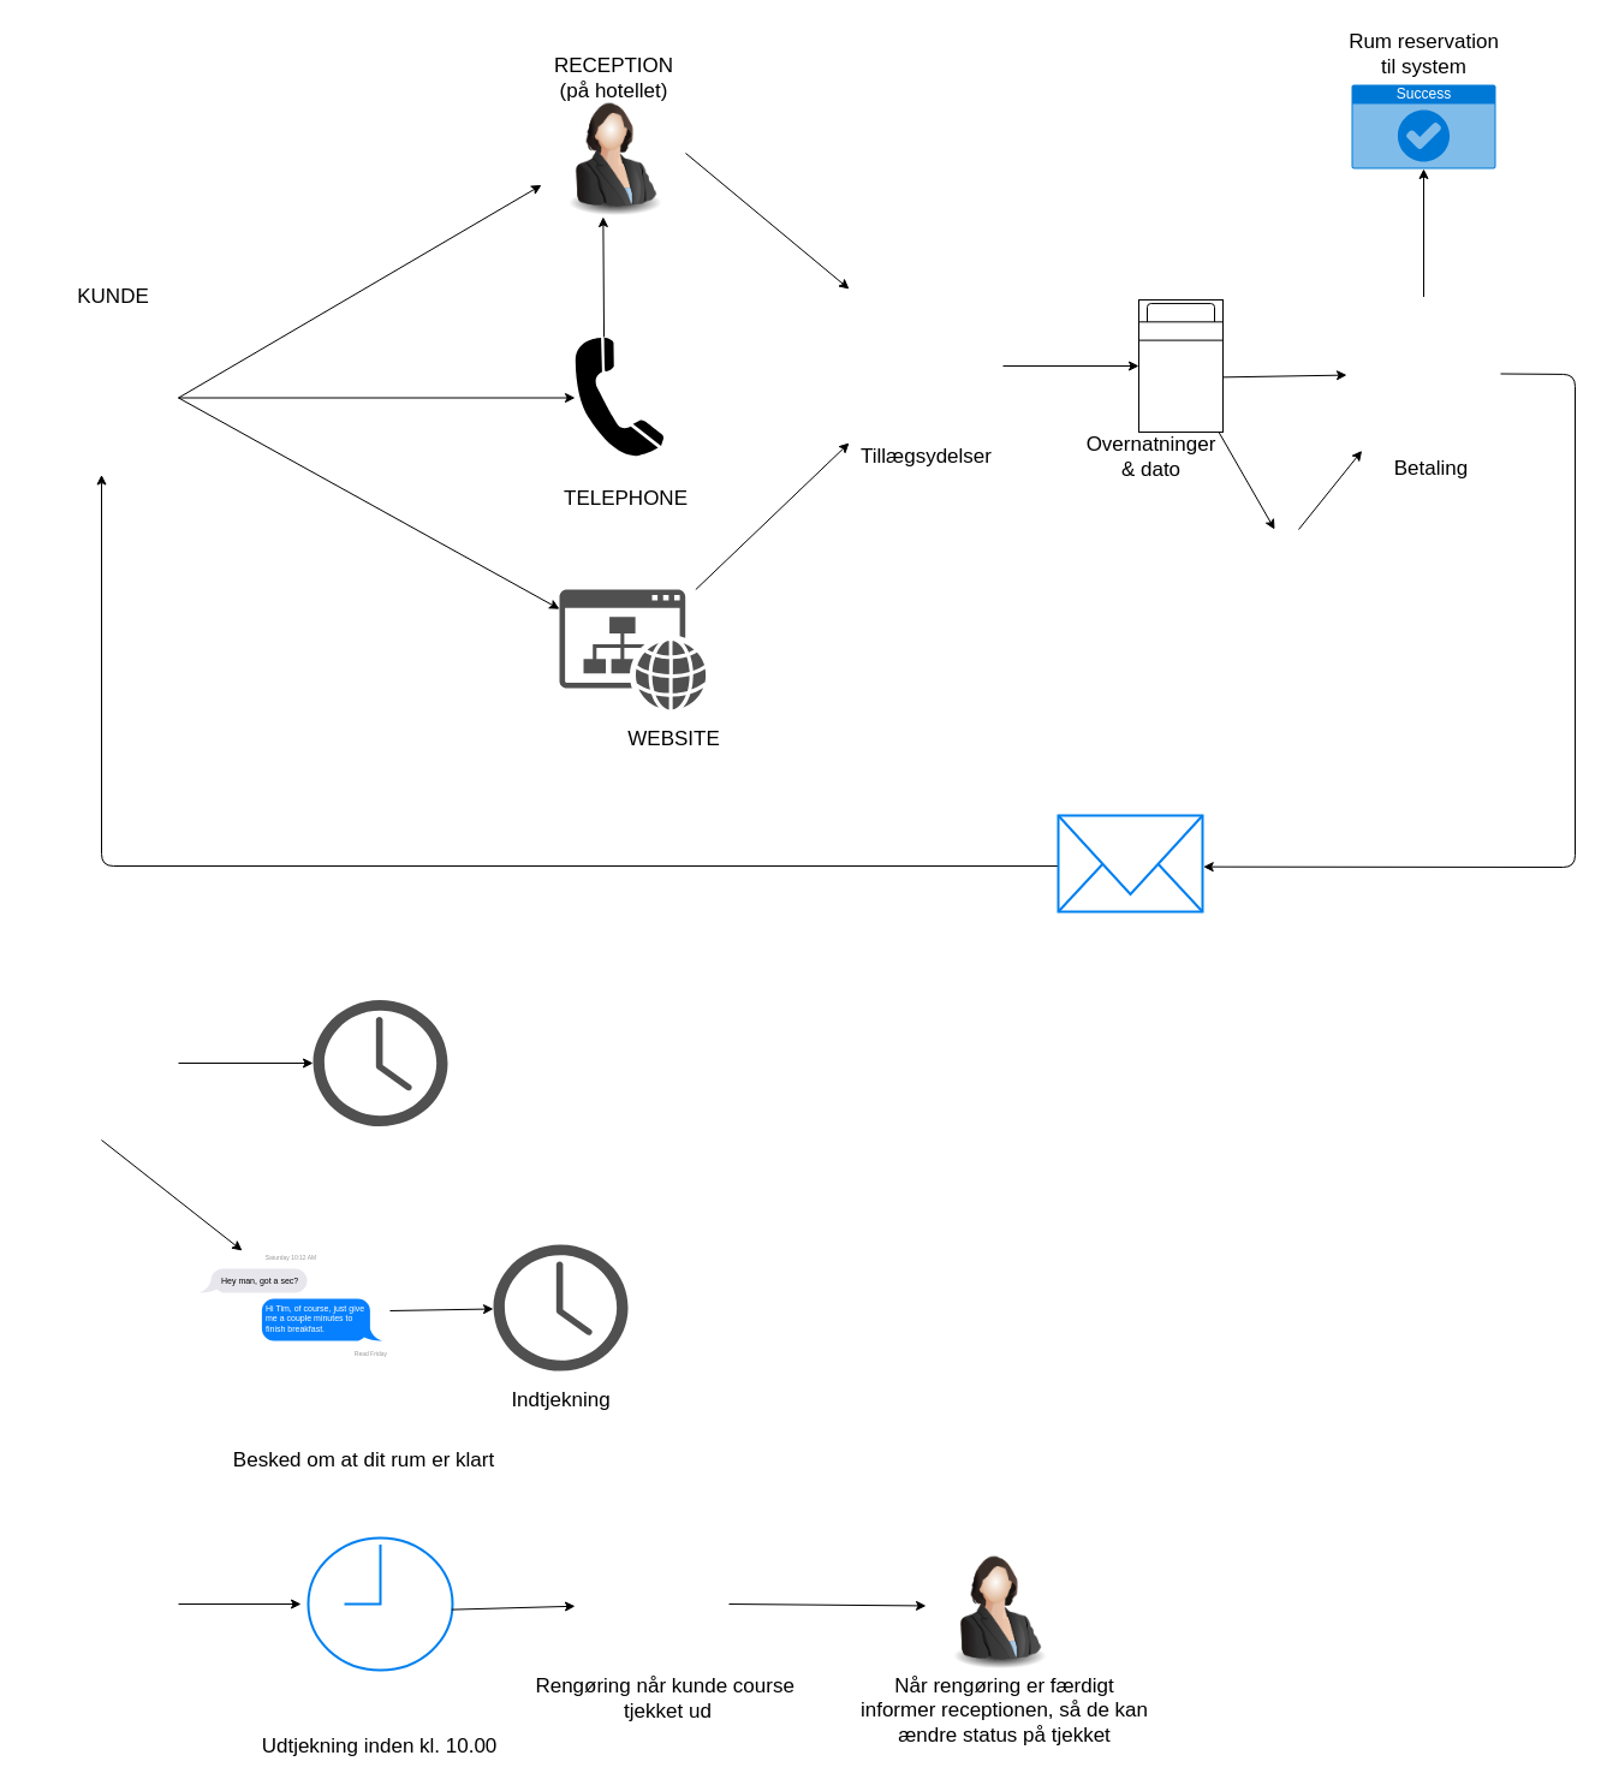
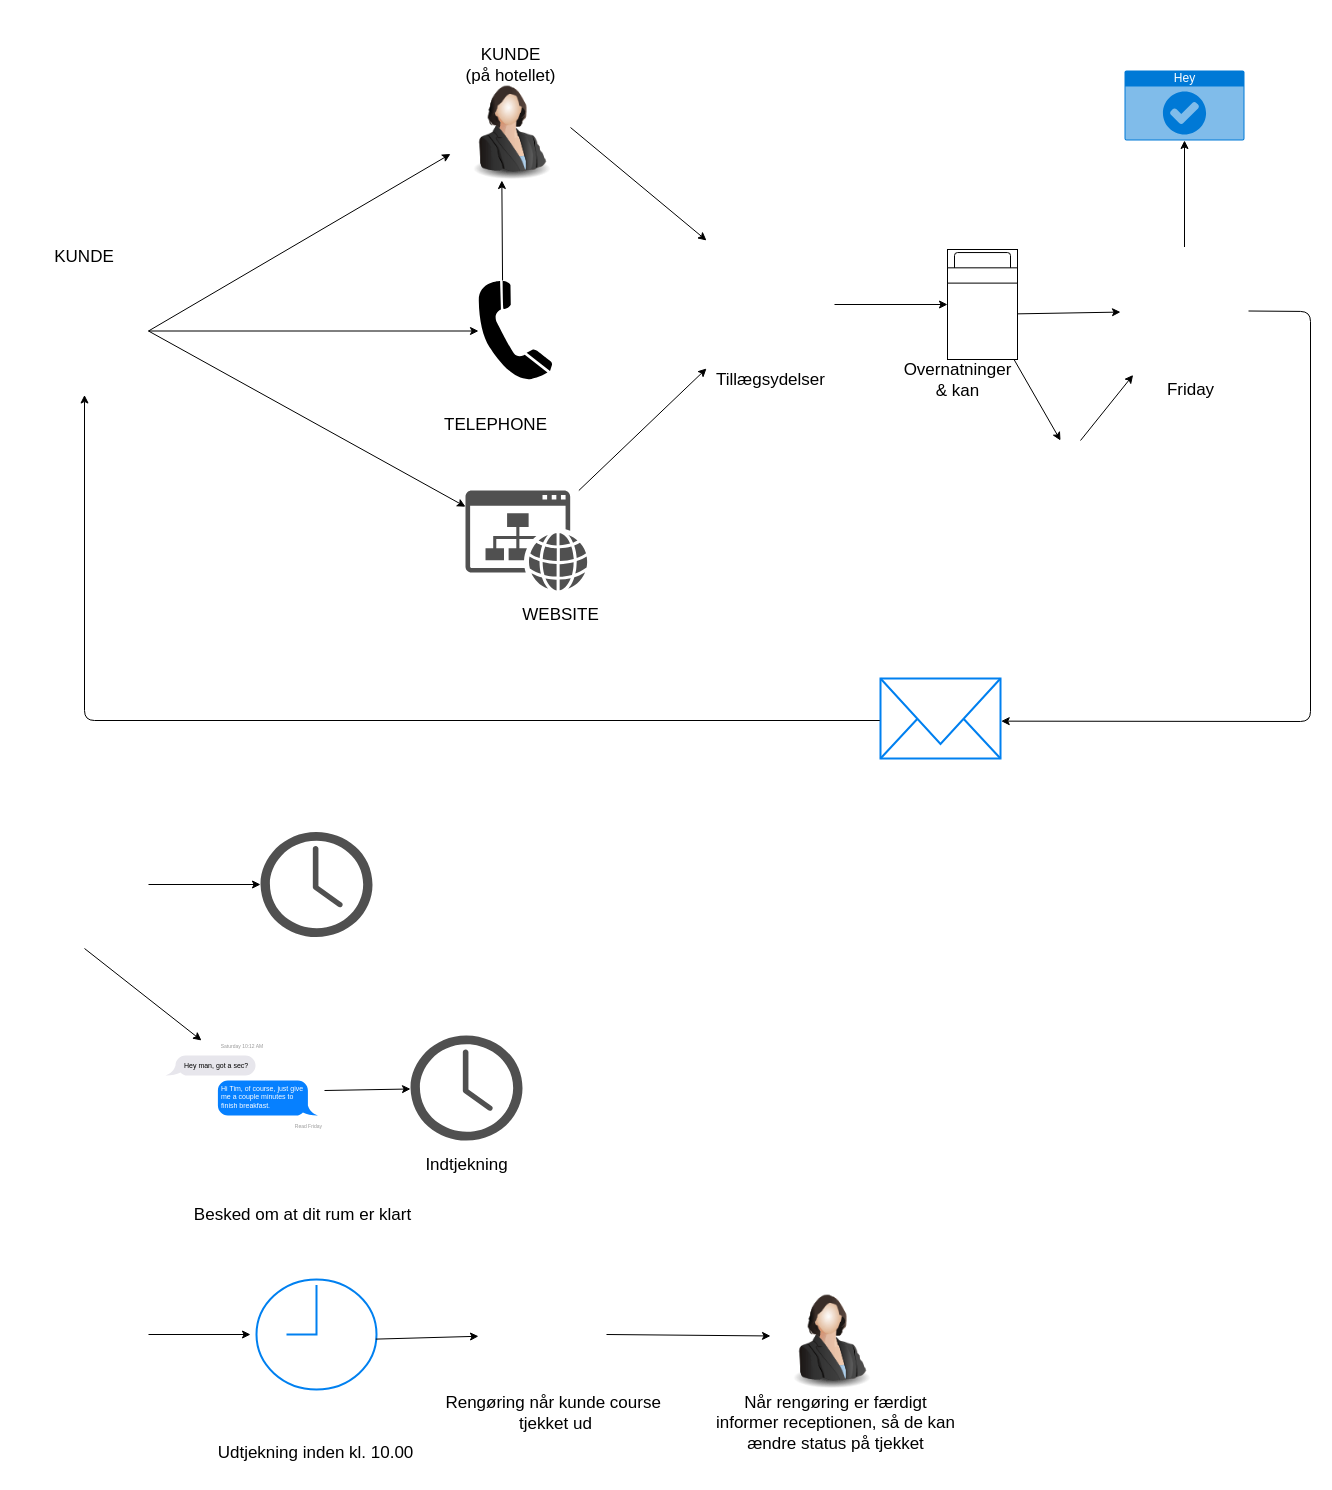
  <mxCell id="0" />
  <mxCell id="1" parent="0" />
  <mxCell id="2" value="" style="shape=image;html=1;verticalAlign=top;verticalLabelPosition=bottom;labelBackgroundColor=#ffffff;imageAspect=0;aspect=fixed;image=https://cdn1.iconfinder.com/data/icons/objects-18/24/lego-figure-toy-head-smile-object-128.png" vertex="1" parent="1"><mxGeometry x="20" y="266.5" width="128" height="128" as="geometry" /></mxCell>
- <mxCell id="3" value="KUNDE" style="text;html=1;strokeColor=none;fillColor=none;align=center;verticalAlign=middle;whiteSpace=wrap;rounded=0;fontSize=17;" vertex="1" parent="1"><mxGeometry x="74" y="236.5" width="40" height="20" as="geometry" /></mxCell>
+ <mxCell id="3" value="KUNDE" style="text;html=1;strokeColor=none;fillColor=none;align=center;verticalAlign=middle;whiteSpace=wrap;rounded=0;fontSize=17;" vertex="1" parent="1"><mxGeometry x="64" y="246.5" width="40" height="20" as="geometry" /></mxCell>
  <mxCell id="4" value="" style="endArrow=classic;html=1;fontSize=17;exitX=1;exitY=0.5;exitDx=0;exitDy=0;entryX=0;entryY=0.75;entryDx=0;entryDy=0;" edge="1" parent="1" source="2" target="5"><mxGeometry width="50" height="50" relative="1" as="geometry"><mxPoint x="140" y="280" as="sourcePoint" /><mxPoint x="190" y="230" as="targetPoint" /></mxGeometry></mxCell>
  <mxCell id="5" value="" style="image;html=1;labelBackgroundColor=#ffffff;image=img/lib/clip_art/people/Suit_Woman_128x128.png;fontSize=17;" vertex="1" parent="1"><mxGeometry x="450" y="74" width="120" height="106" as="geometry" /></mxCell>
- <mxCell id="6" value="RECEPTION&lt;br&gt;(på hotellet)" style="text;html=1;align=center;verticalAlign=middle;resizable=0;points=[];autosize=1;fontSize=17;" vertex="1" parent="1"><mxGeometry x="455" y="40" width="110" height="50" as="geometry" /></mxCell>
+ <mxCell id="6" value="KUNDE&lt;br&gt;(på hotellet)" style="text;html=1;align=center;verticalAlign=middle;resizable=0;points=[];autosize=1;fontSize=17;" vertex="1" parent="1"><mxGeometry x="455" y="40" width="110" height="50" as="geometry" /></mxCell>
  <mxCell id="7" value="" style="shape=mxgraph.signs.tech.telephone_3;html=1;fillColor=#000000;strokeColor=none;verticalLabelPosition=bottom;verticalAlign=top;align=center;fontSize=17;" vertex="1" parent="1"><mxGeometry x="478" y="280" width="74" height="101" as="geometry" /></mxCell>
- <mxCell id="8" value="TELEPHONE" style="text;html=1;align=center;verticalAlign=middle;resizable=0;points=[];autosize=1;fontSize=17;" vertex="1" parent="1"><mxGeometry x="460" y="400" width="120" height="30" as="geometry" /></mxCell>
+ <mxCell id="8" value="TELEPHONE" style="text;html=1;align=center;verticalAlign=middle;resizable=0;points=[];autosize=1;fontSize=17;" vertex="1" parent="1"><mxGeometry x="435" y="410" width="120" height="30" as="geometry" /></mxCell>
  <mxCell id="9" value="" style="pointerEvents=1;shadow=0;dashed=0;html=1;strokeColor=none;fillColor=#505050;labelPosition=center;verticalLabelPosition=bottom;verticalAlign=top;outlineConnect=0;align=center;shape=mxgraph.office.concepts.website;fontSize=17;" vertex="1" parent="1"><mxGeometry x="465" y="490" width="122" height="100" as="geometry" /></mxCell>
  <mxCell id="10" value="WEBSITE" style="text;html=1;align=center;verticalAlign=middle;resizable=0;points=[];autosize=1;fontSize=17;" vertex="1" parent="1"><mxGeometry x="515" y="600" width="90" height="30" as="geometry" /></mxCell>
  <mxCell id="11" value="" style="endArrow=classic;html=1;fontSize=17;exitX=1;exitY=0.5;exitDx=0;exitDy=0;" edge="1" parent="1" source="2" target="7"><mxGeometry width="50" height="50" relative="1" as="geometry"><mxPoint x="160" y="460" as="sourcePoint" /><mxPoint x="210" y="410" as="targetPoint" /></mxGeometry></mxCell>
  <mxCell id="12" value="" style="endArrow=classic;html=1;fontSize=17;exitX=1;exitY=0.5;exitDx=0;exitDy=0;" edge="1" parent="1" source="2" target="9"><mxGeometry width="50" height="50" relative="1" as="geometry"><mxPoint x="210" y="470" as="sourcePoint" /><mxPoint x="260" y="420" as="targetPoint" /></mxGeometry></mxCell>
  <mxCell id="13" value="" style="shape=image;html=1;verticalAlign=top;verticalLabelPosition=bottom;labelBackgroundColor=#ffffff;imageAspect=0;aspect=fixed;image=https://cdn1.iconfinder.com/data/icons/objects-18/24/lego-figure-toy-head-smile-object-128.png" vertex="1" parent="1"><mxGeometry x="20" y="820" width="128" height="128" as="geometry" /></mxCell>
  <mxCell id="14" value="" style="pointerEvents=1;shadow=0;dashed=0;html=1;strokeColor=none;fillColor=#505050;labelPosition=center;verticalLabelPosition=bottom;verticalAlign=top;outlineConnect=0;align=center;shape=mxgraph.office.concepts.clock;fontSize=17;" vertex="1" parent="1"><mxGeometry x="260" y="831.5" width="112" height="105" as="geometry" /></mxCell>
  <mxCell id="15" value="" style="endArrow=classic;html=1;fontSize=17;exitX=1;exitY=0.5;exitDx=0;exitDy=0;" edge="1" parent="1" source="13" target="14"><mxGeometry width="50" height="50" relative="1" as="geometry"><mxPoint x="160" y="880" as="sourcePoint" /><mxPoint x="210" y="830" as="targetPoint" /></mxGeometry></mxCell>
  <mxCell id="16" value="" style="shape=rect;strokeColor=none;fillColor=#ffffff;gradientColor=none;shadow=0;fontSize=17;" vertex="1" parent="1"><mxGeometry x="160" y="1040" width="164" height="100" as="geometry" /></mxCell>
  <mxCell id="17" value="Saturday 10:12 AM" style="shape=text;align=center;verticalAlign=middle;fontSize=5;fontColor=#999999;strokeColor=none;fillColor=none;spacingTop=3;resizeWidth=1;" vertex="1" parent="16"><mxGeometry width="164" height="10" relative="1" as="geometry"><mxPoint as="offset" /></mxGeometry></mxCell>
  <mxCell id="18" value="Hey man, got a sec?" style="html=1;strokeWidth=1;shadow=0;dashed=0;shape=mxgraph.ios7ui.callout;strokeColor=none;fillColor=#E7E6EC;align=left;verticalAlign=middle;fontSize=7;spacingLeft=17;fontColor=#000000;spacingTop=2;whiteSpace=wrap;resizeWidth=1;" vertex="1" parent="16"><mxGeometry width="90" height="20" relative="1" as="geometry"><mxPoint x="5" y="15" as="offset" /></mxGeometry></mxCell>
  <mxCell id="19" value="Hi Tim, of course, just give me a couple minutes to finish breakfast." style="html=1;strokeWidth=1;shadow=0;dashed=0;shape=mxgraph.ios7ui.callout;strokeColor=none;fillColor=#0680FF;flipH=1;align=left;verticalAlign=top;fontSize=7;spacingLeft=2;fontColor=#ffffff;spacingTop=-2;whiteSpace=wrap;spacingRight=12;resizeWidth=1;" vertex="1" parent="16"><mxGeometry x="0.35" width="100" height="35" relative="1" as="geometry"><mxPoint y="40" as="offset" /></mxGeometry></mxCell>
  <mxCell id="20" value="Read Friday" style="shape=text;align=right;verticalAlign=middle;fontSize=5;fontColor=#999999;strokeColor=none;fillColor=none;spacingTop=3;resizeWidth=1;" vertex="1" parent="16"><mxGeometry width="164" height="10" relative="1" as="geometry"><mxPoint y="80" as="offset" /></mxGeometry></mxCell>
  <mxCell id="21" value="" style="endArrow=classic;html=1;fontSize=17;exitX=0.5;exitY=1;exitDx=0;exitDy=0;entryX=0.25;entryY=0;entryDx=0;entryDy=0;" edge="1" parent="1" source="13" target="17"><mxGeometry width="50" height="50" relative="1" as="geometry"><mxPoint x="50" y="1060" as="sourcePoint" /><mxPoint x="100" y="1010" as="targetPoint" /></mxGeometry></mxCell>
  <mxCell id="22" value="Besked om at dit rum er klart" style="text;html=1;align=center;verticalAlign=middle;resizable=0;points=[];autosize=1;fontSize=17;" vertex="1" parent="1"><mxGeometry x="187" y="1200" width="230" height="30" as="geometry" /></mxCell>
  <mxCell id="23" value="" style="endArrow=classic;html=1;fontSize=17;exitX=1;exitY=0.5;exitDx=0;exitDy=0;" edge="1" parent="1" source="16" target="24"><mxGeometry width="50" height="50" relative="1" as="geometry"><mxPoint x="480" y="1090" as="sourcePoint" /><mxPoint x="460" y="1090" as="targetPoint" /></mxGeometry></mxCell>
  <mxCell id="24" value="" style="pointerEvents=1;shadow=0;dashed=0;html=1;strokeColor=none;fillColor=#505050;labelPosition=center;verticalLabelPosition=bottom;verticalAlign=top;outlineConnect=0;align=center;shape=mxgraph.office.concepts.clock;fontSize=17;" vertex="1" parent="1"><mxGeometry x="410" y="1035" width="112" height="105" as="geometry" /></mxCell>
  <mxCell id="25" value="" style="shape=image;html=1;verticalAlign=top;verticalLabelPosition=bottom;labelBackgroundColor=#ffffff;imageAspect=0;aspect=fixed;image=https://cdn1.iconfinder.com/data/icons/objects-18/24/lego-figure-toy-head-smile-object-128.png" vertex="1" parent="1"><mxGeometry x="20" y="1270" width="128" height="128" as="geometry" /></mxCell>
  <mxCell id="26" value="" style="html=1;verticalLabelPosition=bottom;align=center;labelBackgroundColor=#ffffff;verticalAlign=top;strokeWidth=2;strokeColor=#0080F0;shadow=0;dashed=0;shape=mxgraph.ios7.icons.clock;fontSize=17;" vertex="1" parent="1"><mxGeometry x="256" y="1279" width="120" height="110" as="geometry" /></mxCell>
  <mxCell id="27" value="" style="endArrow=classic;html=1;fontSize=17;exitX=1;exitY=0.5;exitDx=0;exitDy=0;" edge="1" parent="1" source="25"><mxGeometry width="50" height="50" relative="1" as="geometry"><mxPoint x="190" y="1350" as="sourcePoint" /><mxPoint x="250" y="1334" as="targetPoint" /></mxGeometry></mxCell>
  <mxCell id="28" value="Udtjekning inden kl. 10.00" style="text;html=1;align=center;verticalAlign=middle;resizable=0;points=[];autosize=1;fontSize=17;" vertex="1" parent="1"><mxGeometry x="210" y="1438" width="210" height="30" as="geometry" /></mxCell>
  <mxCell id="29" value="" style="shape=image;html=1;verticalAlign=top;verticalLabelPosition=bottom;labelBackgroundColor=#ffffff;imageAspect=0;aspect=fixed;image=https://cdn2.iconfinder.com/data/icons/doing-housework-part-1/64/house-28-128.png;fontSize=17;" vertex="1" parent="1"><mxGeometry x="478" y="1270" width="128" height="128" as="geometry" /></mxCell>
  <mxCell id="30" value="" style="endArrow=classic;html=1;fontSize=17;exitX=0.994;exitY=0.542;exitDx=0;exitDy=0;exitPerimeter=0;" edge="1" parent="1" source="26" target="29"><mxGeometry width="50" height="50" relative="1" as="geometry"><mxPoint x="410" y="1330" as="sourcePoint" /><mxPoint x="460" y="1280" as="targetPoint" /></mxGeometry></mxCell>
  <mxCell id="31" value="Rengøring når kunde course&amp;nbsp;&lt;br&gt;tjekket ud" style="text;html=1;align=center;verticalAlign=middle;resizable=0;points=[];autosize=1;fontSize=17;" vertex="1" parent="1"><mxGeometry x="450" y="1388" width="210" height="50" as="geometry" /></mxCell>
  <mxCell id="32" value="" style="image;html=1;labelBackgroundColor=#ffffff;image=img/lib/clip_art/people/Suit_Woman_128x128.png;fontSize=17;" vertex="1" parent="1"><mxGeometry x="770" y="1283" width="120" height="106" as="geometry" /></mxCell>
  <mxCell id="33" value="" style="endArrow=classic;html=1;fontSize=17;exitX=1;exitY=0.5;exitDx=0;exitDy=0;" edge="1" parent="1" source="29" target="32"><mxGeometry width="50" height="50" relative="1" as="geometry"><mxPoint x="680" y="1290" as="sourcePoint" /><mxPoint x="730" y="1240" as="targetPoint" /></mxGeometry></mxCell>
  <mxCell id="34" value="Når rengøring er færdigt&lt;br&gt;informer receptionen, så de kan&lt;br&gt;ændre status på tjekket" style="text;html=1;align=center;verticalAlign=middle;resizable=0;points=[];autosize=1;fontSize=17;" vertex="1" parent="1"><mxGeometry x="710" y="1388" width="250" height="70" as="geometry" /></mxCell>
  <mxCell id="35" value="Indtjekning" style="text;html=1;align=center;verticalAlign=middle;resizable=0;points=[];autosize=1;fontSize=17;" vertex="1" parent="1"><mxGeometry x="416" y="1150" width="100" height="30" as="geometry" /></mxCell>
  <mxCell id="36" value="" style="html=1;verticalLabelPosition=bottom;align=center;labelBackgroundColor=#ffffff;verticalAlign=top;strokeWidth=2;strokeColor=#0080F0;shadow=0;dashed=0;shape=mxgraph.ios7.icons.mail;fontSize=17;" vertex="1" parent="1"><mxGeometry x="880" y="678" width="120" height="80" as="geometry" /></mxCell>
  <mxCell id="37" value="" style="endArrow=classic;html=1;fontSize=17;exitX=-0.006;exitY=0.525;exitDx=0;exitDy=0;exitPerimeter=0;entryX=0.5;entryY=1;entryDx=0;entryDy=0;" edge="1" parent="1" source="36" target="2"><mxGeometry width="50" height="50" relative="1" as="geometry"><mxPoint x="630" y="750" as="sourcePoint" /><mxPoint x="90" y="720" as="targetPoint" /><Array as="points"><mxPoint x="84" y="720" /></Array></mxGeometry></mxCell>
  <mxCell id="38" value="" style="endArrow=classic;html=1;fontSize=17;exitX=0.325;exitY=0;exitDx=0;exitDy=0;exitPerimeter=0;entryX=0.428;entryY=1;entryDx=0;entryDy=0;entryPerimeter=0;" edge="1" parent="1" source="7" target="5"><mxGeometry width="50" height="50" relative="1" as="geometry"><mxPoint x="690" y="270" as="sourcePoint" /><mxPoint x="470" y="250" as="targetPoint" /></mxGeometry></mxCell>
  <mxCell id="39" value="" style="endArrow=classic;html=1;fontSize=17;entryX=0;entryY=1;entryDx=0;entryDy=0;" edge="1" parent="1" source="9" target="41"><mxGeometry width="50" height="50" relative="1" as="geometry"><mxPoint x="700" y="590" as="sourcePoint" /><mxPoint x="690" y="540" as="targetPoint" /></mxGeometry></mxCell>
  <mxCell id="40" value="Tillægsydelser&lt;br&gt;" style="text;html=1;align=center;verticalAlign=middle;resizable=0;points=[];autosize=1;fontSize=17;" vertex="1" parent="1"><mxGeometry x="710" y="364.5" width="120" height="30" as="geometry" /></mxCell>
  <mxCell id="41" value="" style="shape=image;html=1;verticalAlign=top;verticalLabelPosition=bottom;labelBackgroundColor=#ffffff;imageAspect=0;aspect=fixed;image=https://cdn2.iconfinder.com/data/icons/asic/50/SLA-128.png;fontSize=17;" vertex="1" parent="1"><mxGeometry x="706" y="240" width="128" height="128" as="geometry" /></mxCell>
  <mxCell id="42" value="" style="endArrow=classic;html=1;fontSize=17;exitX=1;exitY=0.5;exitDx=0;exitDy=0;entryX=0;entryY=0;entryDx=0;entryDy=0;" edge="1" parent="1" source="5" target="41"><mxGeometry width="50" height="50" relative="1" as="geometry"><mxPoint x="640" y="160" as="sourcePoint" /><mxPoint x="690" y="110" as="targetPoint" /></mxGeometry></mxCell>
  <mxCell id="43" value="" style="endArrow=classic;html=1;fontSize=17;exitX=1;exitY=0.5;exitDx=0;exitDy=0;" edge="1" parent="1" source="41" target="44"><mxGeometry width="50" height="50" relative="1" as="geometry"><mxPoint x="920" y="330" as="sourcePoint" /><mxPoint x="950" y="304" as="targetPoint" /></mxGeometry></mxCell>
  <mxCell id="44" value="" style="verticalLabelPosition=bottom;html=1;verticalAlign=top;align=center;shape=mxgraph.floorplan.bed_single;fontSize=17;" vertex="1" parent="1"><mxGeometry x="947" y="249" width="70" height="110" as="geometry" /></mxCell>
- <mxCell id="45" value="Overnatninger&lt;br&gt;&amp;amp; dato" style="text;html=1;align=center;verticalAlign=middle;resizable=0;points=[];autosize=1;fontSize=17;" vertex="1" parent="1"><mxGeometry x="897" y="354.5" width="120" height="50" as="geometry" /></mxCell>
- <mxCell id="46" value="Betaling" style="text;html=1;align=center;verticalAlign=middle;resizable=0;points=[];autosize=1;fontSize=17;" vertex="1" parent="1"><mxGeometry x="1150" y="374.5" width="80" height="30" as="geometry" /></mxCell>
+ <mxCell id="45" value="Overnatninger&lt;br&gt;&amp;amp; kan" style="text;html=1;align=center;verticalAlign=middle;resizable=0;points=[];autosize=1;fontSize=17;" vertex="1" parent="1"><mxGeometry x="897" y="354.5" width="120" height="50" as="geometry" /></mxCell>
+ <mxCell id="46" value="Friday" style="text;html=1;align=center;verticalAlign=middle;resizable=0;points=[];autosize=1;fontSize=17;" vertex="1" parent="1"><mxGeometry x="1150" y="374.5" width="80" height="30" as="geometry" /></mxCell>
  <mxCell id="47" value="" style="shape=image;html=1;verticalAlign=top;verticalLabelPosition=bottom;labelBackgroundColor=#ffffff;imageAspect=0;aspect=fixed;image=https://cdn0.iconfinder.com/data/icons/gradak-finance-flad/32/ecommerce-19-128.png;fontSize=17;" vertex="1" parent="1"><mxGeometry x="1120" y="246.5" width="128" height="128" as="geometry" /></mxCell>
  <mxCell id="48" value="" style="endArrow=classic;html=1;fontSize=17;exitX=1.005;exitY=0.585;exitDx=0;exitDy=0;exitPerimeter=0;" edge="1" parent="1" source="44" target="47"><mxGeometry width="50" height="50" relative="1" as="geometry"><mxPoint x="1060" y="320" as="sourcePoint" /><mxPoint x="1110" y="270" as="targetPoint" /></mxGeometry></mxCell>
  <mxCell id="49" value="" style="shape=image;html=1;verticalAlign=top;verticalLabelPosition=bottom;labelBackgroundColor=#ffffff;imageAspect=0;aspect=fixed;image=https://cdn3.iconfinder.com/data/icons/sale-13/32/price_tag-128.png;fontSize=17;" vertex="1" parent="1"><mxGeometry x="1040" y="440" width="80" height="80" as="geometry" /></mxCell>
  <mxCell id="50" value="" style="endArrow=classic;html=1;fontSize=17;exitX=0.5;exitY=0;exitDx=0;exitDy=0;" edge="1" parent="1" source="49" target="47"><mxGeometry width="50" height="50" relative="1" as="geometry"><mxPoint x="1040" y="470" as="sourcePoint" /><mxPoint x="1090" y="420" as="targetPoint" /></mxGeometry></mxCell>
  <mxCell id="51" value="" style="endArrow=classic;html=1;fontSize=17;entryX=0.25;entryY=0;entryDx=0;entryDy=0;" edge="1" parent="1" source="44" target="49"><mxGeometry width="50" height="50" relative="1" as="geometry"><mxPoint x="960" y="500" as="sourcePoint" /><mxPoint x="1010" y="450" as="targetPoint" /></mxGeometry></mxCell>
  <mxCell id="52" value="" style="endArrow=classic;html=1;fontSize=17;exitX=1;exitY=0.5;exitDx=0;exitDy=0;entryX=1.006;entryY=0.533;entryDx=0;entryDy=0;entryPerimeter=0;" edge="1" parent="1" source="47" target="36"><mxGeometry width="50" height="50" relative="1" as="geometry"><mxPoint x="1360" y="340" as="sourcePoint" /><mxPoint x="1150" y="720" as="targetPoint" /><Array as="points"><mxPoint x="1310" y="311" /><mxPoint x="1310" y="721" /></Array></mxGeometry></mxCell>
- <mxCell id="53" value="Success" style="html=1;strokeColor=none;fillColor=#0079D6;labelPosition=center;verticalLabelPosition=middle;verticalAlign=top;align=center;fontSize=12;outlineConnect=0;spacingTop=-6;fontColor=#FFFFFF;shape=mxgraph.sitemap.success;" vertex="1" parent="1"><mxGeometry x="1124" y="70" width="120" height="70" as="geometry" /></mxCell>
- <mxCell id="54" value="Rum reservation&lt;br&gt;til system" style="text;html=1;align=center;verticalAlign=middle;resizable=0;points=[];autosize=1;fontSize=17;" vertex="1" parent="1"><mxGeometry x="1114" y="20" width="140" height="50" as="geometry" /></mxCell>
+ <mxCell id="53" value="Hey" style="html=1;strokeColor=none;fillColor=#0079D6;labelPosition=center;verticalLabelPosition=middle;verticalAlign=top;align=center;fontSize=12;outlineConnect=0;spacingTop=-6;fontColor=#FFFFFF;shape=mxgraph.sitemap.success;" vertex="1" parent="1"><mxGeometry x="1124" y="70" width="120" height="70" as="geometry" /></mxCell>
  <mxCell id="55" value="" style="endArrow=classic;html=1;fontSize=17;exitX=0.5;exitY=0;exitDx=0;exitDy=0;entryX=0.5;entryY=1;entryDx=0;entryDy=0;entryPerimeter=0;" edge="1" parent="1" source="47" target="53"><mxGeometry width="50" height="50" relative="1" as="geometry"><mxPoint x="1180" y="240" as="sourcePoint" /><mxPoint x="1230" y="190" as="targetPoint" /></mxGeometry></mxCell>
